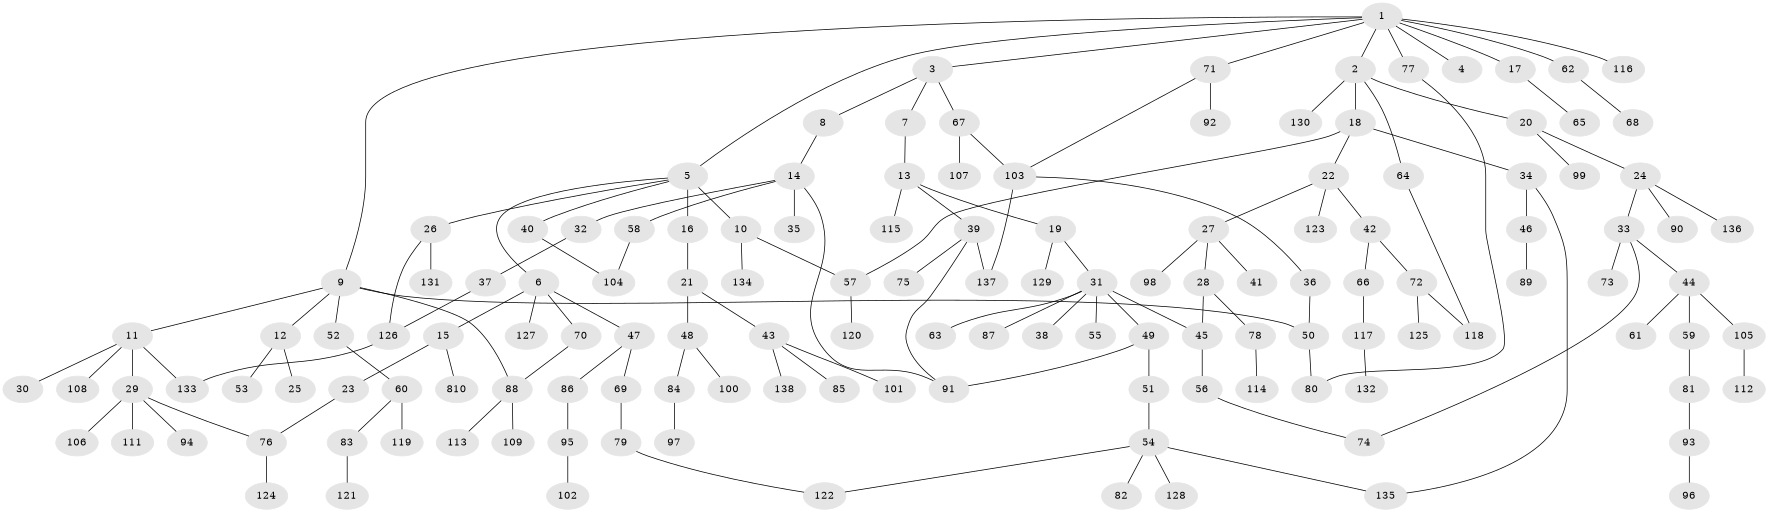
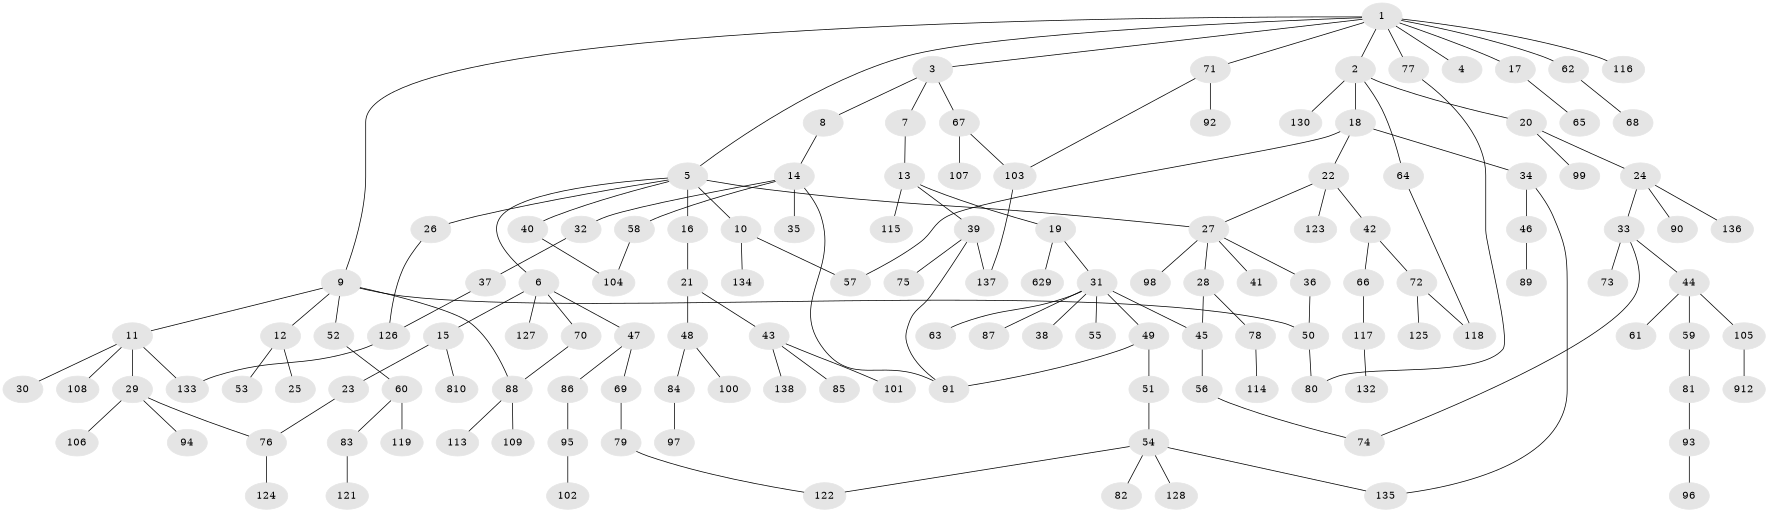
  graph {
    node [color=gray90 style=filled]
    1
    2
    3
    4
    5
    9
    17
    62
    71
    77
    116
    18
    20
    64
    130
    7
    8
    67
    6
    10
    16
    26
    27
    40
    11
    12
    50
    52
    88
    65
    68
    103
    92
    80
    57
    22
    34
    24
    99
    118
    13
    14
    107
    15
    47
    70
    127
    134
    21
    126
-   131
    28
    36
    41
    98
    104
    23
    n58 [label=810]
    69
    86
    19
    39
    115
    32
    35
    58
    91
    29
    30
    108
    133
    25
    53
    60
    109
    113
-   120
    76
    94
    106
-   111
    31
-   129
+   129 [label=629]
    75
    137
    37
    43
    48
    42
    123
    46
    135
    45
    38
    49
    55
    63
    87
    33
    90
    136
    85
    101
    138
    84
    100
    66
    72
    124
    44
    73
    74
    78
    56
    114
    51
    59
    61
    105
    89
    117
    125
    81
-   112
+   112 [label=912]
    79
    95
    97
    54
    82
    122
    128
    83
    119
    93
    121
    132
    96
    102
    1 -- 2
    1 -- 3
    1 -- 4
    1 -- 5
    1 -- 9
    1 -- 17
    1 -- 62
    1 -- 71
    1 -- 77
    1 -- 116
    2 -- 18
    2 -- 20
    2 -- 64
    2 -- 130
    3 -- 7
    3 -- 8
    3 -- 67
    5 -- 6
    5 -- 10
    5 -- 16
    5 -- 26
+   5 -- 27
    5 -- 40
    9 -- 11
    9 -- 12
    9 -- 50
    9 -- 52
    9 -- 88
    17 -- 65
    62 -- 68
    71 -- 103
    71 -- 92
    77 -- 80
    18 -- 57
    18 -- 22
    18 -- 34
    20 -- 24
    20 -- 99
    64 -- 118
    7 -- 13
    8 -- 14
    67 -- 103
    67 -- 107
    6 -- 15
    6 -- 47
    6 -- 70
    6 -- 127
    10 -- 57
    10 -- 134
    16 -- 21
    26 -- 126
-   26 -- 131
    27 -- 28
-   103 -- 36
+   27 -- 36
    27 -- 41
    27 -- 98
    40 -- 104
    11 -- 29
    11 -- 30
    11 -- 108
    11 -- 133
    12 -- 25
    12 -- 53
    50 -- 80
    52 -- 60
    88 -- 109
    88 -- 113
    103 -- 137
-   57 -- 120
    22 -- 27
    22 -- 42
    22 -- 123
    34 -- 46
    34 -- 135
    24 -- 33
    24 -- 90
    24 -- 136
    13 -- 19
    13 -- 39
    13 -- 115
    14 -- 32
    14 -- 35
    14 -- 58
    14 -- 91
    15 -- 23
    15 -- n58
    47 -- 69
    47 -- 86
    70 -- 88
    21 -- 43
    21 -- 48
    126 -- 133
    28 -- 45
    28 -- 78
    36 -- 50
    23 -- 76
    69 -- 79
    86 -- 95
    19 -- 31
    19 -- 129
    39 -- 91
    39 -- 75
    39 -- 137
    32 -- 37
    58 -- 104
    29 -- 76
    29 -- 94
    29 -- 106
-   29 -- 111
    60 -- 83
    60 -- 119
    76 -- 124
    31 -- 45
    31 -- 38
    31 -- 49
    31 -- 55
    31 -- 63
    31 -- 87
    37 -- 126
    43 -- 85
    43 -- 101
    43 -- 138
    48 -- 84
    48 -- 100
    42 -- 66
    42 -- 72
    46 -- 89
    45 -- 56
    49 -- 91
    49 -- 51
    33 -- 44
    33 -- 73
    33 -- 74
    84 -- 97
    66 -- 117
    72 -- 118
    72 -- 125
    44 -- 59
    44 -- 61
    44 -- 105
    78 -- 114
    56 -- 74
    51 -- 54
    59 -- 81
    105 -- 112
    117 -- 132
    81 -- 93
    79 -- 122
    95 -- 102
    54 -- 135
    54 -- 82
    54 -- 122
    54 -- 128
    83 -- 121
    93 -- 96
  }
